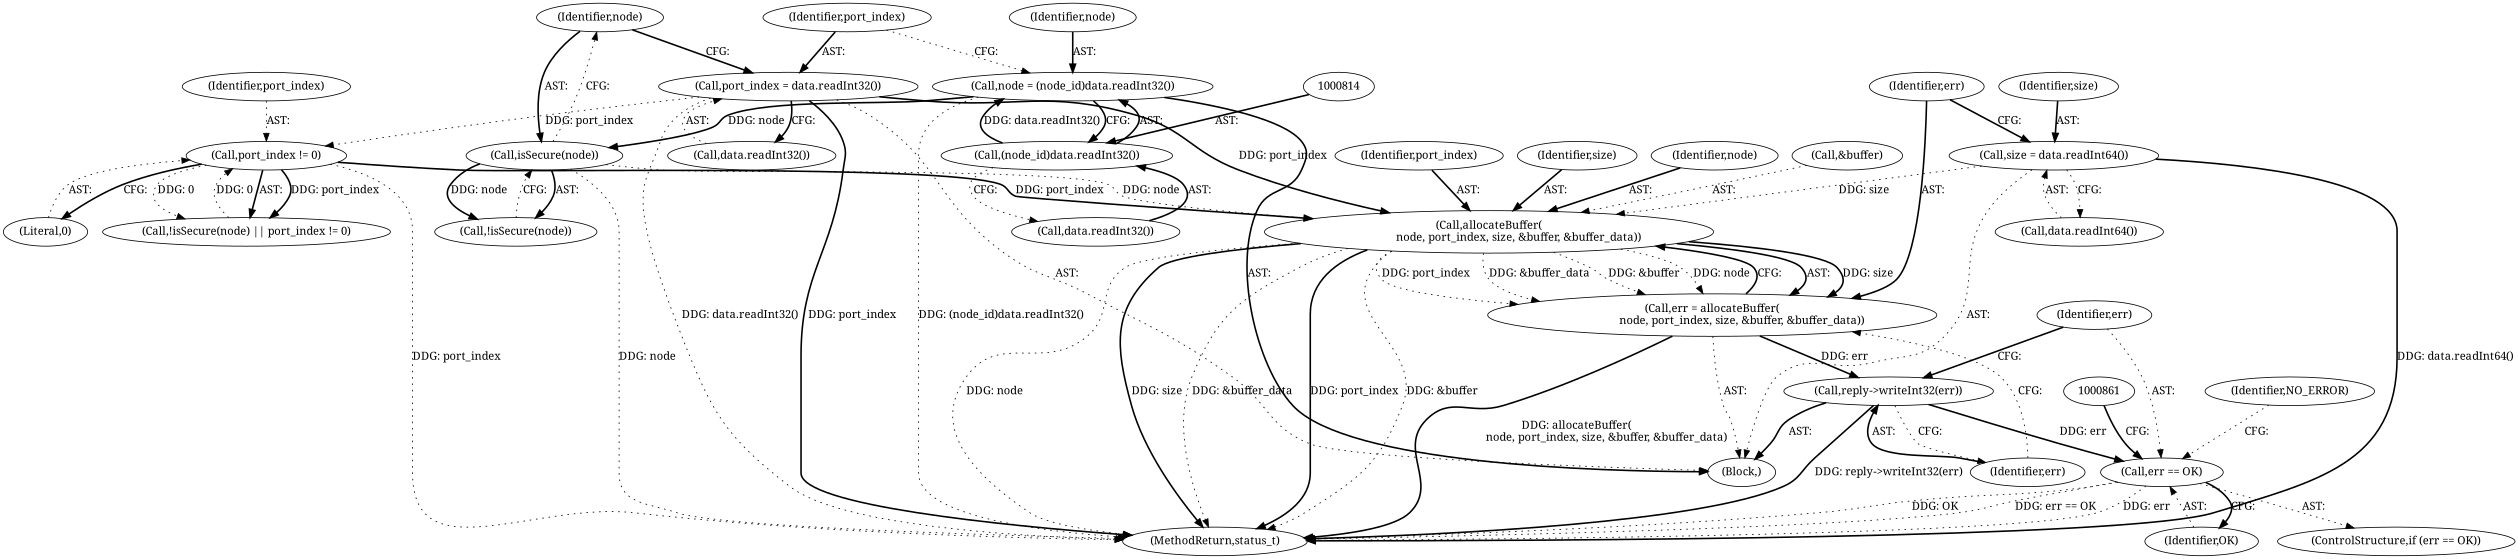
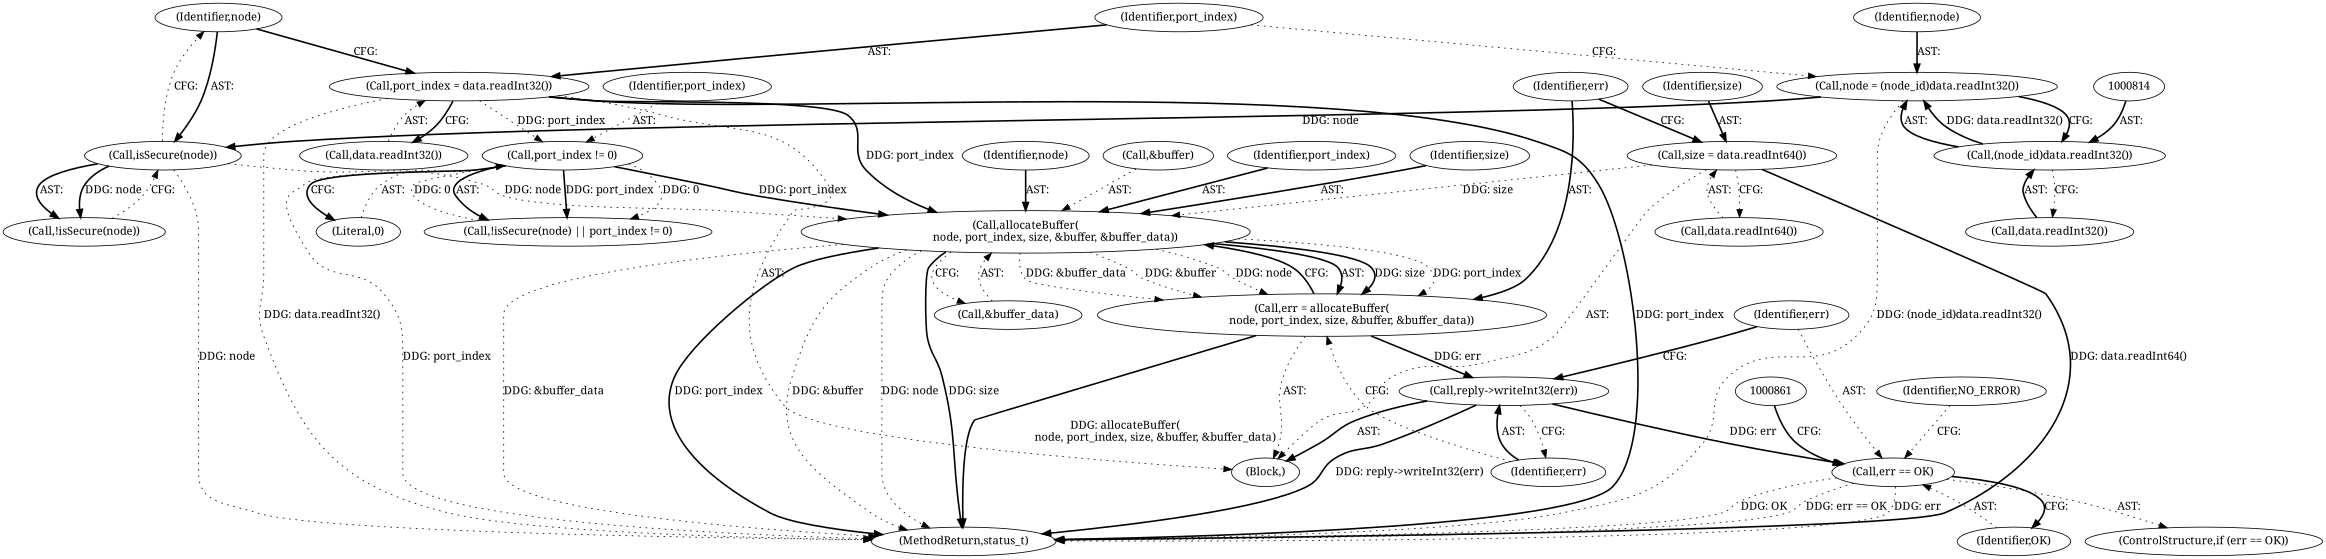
  digraph {
    fontname="Noto Serif"
    node [fontname="Noto Serif"]
    edge [fontname="Noto Serif" style=bold]
    n1 [label="(Call,allocateBuffer(\n                    node, port_index, size, &buffer, &buffer_data))"]
    n2 [label="(Call,err = allocateBuffer(\n                    node, port_index, size, &buffer, &buffer_data))"]
+   n3 [label="(Call,&buffer_data)"]
    n4 [label="(MethodReturn,status_t)"]
    n5 [label="(Block,)"]
    n6 [label="(Call,reply->writeInt32(err))"]
    n7 [label="(Call,isSecure(node))"]
    n8 [label="(Identifier,node)"]
    n9 [label="(Call,!isSecure(node))"]
    n10 [label="(Call,port_index = data.readInt32())"]
    n11 [label="(Call,node = (node_id)data.readInt32())"]
    n12 [label="(Call,(node_id)data.readInt32())"]
    n13 [label="(Call,data.readInt32())"]
    n14 [label="(Call,port_index != 0)"]
    n15 [label="(Call,data.readInt32())"]
    n16 [label="(Call,!isSecure(node) || port_index != 0)"]
    n17 [label="(Literal,0)"]
    n18 [label="(Call,size = data.readInt64())"]
    n19 [label="(Call,data.readInt64())"]
    n20 [label="(Call,err == OK)"]
    n21 [label="(Identifier,err)"]
    n22 [label="(ControlStructure,if (err == OK))"]
    n23 [label="(Identifier,OK)"]
    n24 [label="(Identifier,port_index)"]
    n25 [label="(Identifier,size)"]
    n26 [label="(Identifier,port_index)"]
    n27 [label="(Identifier,port_index)"]
    n28 [label="(Identifier,size)"]
    n29 [label="(Identifier,err)"]
    n30 [label="(Identifier,node)"]
    n31 [label="(Identifier,node)"]
    n32 [label="(Identifier,NO_ERROR)"]
    n33 [label="(Call,&buffer)"]
    n34 [label="(Identifier,err)"]
    1000814
    1000861
    n1 -> n2 [label="AST: "]
    n1 -> n2 [label="DDG: size"]
    n1 -> n2 [label="DDG: port_index" style=dotted]
    n1 -> n2 [label="DDG: &buffer_data" style=dotted]
    n1 -> n2 [label="DDG: &buffer" style=dotted]
    n1 -> n2 [label="DDG: node" style=dotted]
+   n1 -> n3 [label="CFG: " style=dotted]
    n1 -> n4 [label="DDG: &buffer_data" style=dotted]
    n1 -> n4 [label="DDG: port_index"]
    n1 -> n4 [label="DDG: &buffer" style=dotted]
    n1 -> n4 [label="DDG: node" style=dotted]
    n1 -> n4 [label="DDG: size"]
    n2 -> n1 [label="CFG: "]
    n2 -> n4 [label="DDG: allocateBuffer(\n                    node, port_index, size, &buffer, &buffer_data)"]
    n2 -> n5 [label="AST: " style=dotted]
    n2 -> n6 [label="DDG: err"]
+   n3 -> n1 [label="AST: " style=dotted]
    n6 -> n4 [label="DDG: reply->writeInt32(err)"]
    n6 -> n5 [label="AST: "]
    n6 -> n20 [label="DDG: err"]
    n6 -> n21 [label="CFG: " style=dotted]
    n7 -> n1 [label="DDG: node" style=dotted]
    n7 -> n4 [label="DDG: node" style=dotted]
    n7 -> n8 [label="CFG: " style=dotted]
    n7 -> n9 [label="AST: "]
    n7 -> n9 [label="DDG: node"]
    n8 -> n7 [label="AST: "]
    n8 -> n10 [label="CFG: "]
    n9 -> n7 [label="CFG: " style=dotted]
    n10 -> n1 [label="DDG: port_index"]
    n10 -> n4 [label="DDG: port_index"]
    n10 -> n4 [label="DDG: data.readInt32()" style=dotted]
    n10 -> n5 [label="AST: " style=dotted]
    n10 -> n14 [label="DDG: port_index" style=dotted]
    n10 -> n15 [label="CFG: "]
    n11 -> n4 [label="DDG: (node_id)data.readInt32()" style=dotted]
-   n11 -> n5 [label="AST: "]
    n11 -> n7 [label="DDG: node"]
    n11 -> n12 [label="CFG: "]
    n12 -> n11 [label="AST: "]
    n12 -> n11 [label="DDG: data.readInt32()"]
    n12 -> n13 [label="CFG: " style=dotted]
    n13 -> n12 [label="AST: "]
    n14 -> n1 [label="DDG: port_index"]
    n14 -> n4 [label="DDG: port_index" style=dotted]
    n14 -> n16 [label="AST: "]
    n14 -> n16 [label="DDG: port_index"]
    n14 -> n16 [label="DDG: 0" style=dotted]
    n14 -> n17 [label="CFG: "]
    n15 -> n10 [label="AST: " style=dotted]
    n16 -> n14 [label="DDG: 0" style=dotted]
    n17 -> n14 [label="AST: " style=dotted]
    n18 -> n1 [label="DDG: size" style=dotted]
    n18 -> n4 [label="DDG: data.readInt64()"]
    n18 -> n5 [label="AST: " style=dotted]
    n18 -> n19 [label="CFG: " style=dotted]
    n19 -> n18 [label="AST: " style=dotted]
    n20 -> n4 [label="DDG: OK" style=dotted]
    n20 -> n4 [label="DDG: err == OK" style=dotted]
    n20 -> n4 [label="DDG: err" style=dotted]
    n20 -> n22 [label="AST: " style=dotted]
    n20 -> n23 [label="CFG: "]
    n21 -> n2 [label="CFG: " style=dotted]
    n21 -> n6 [label="AST: "]
    n23 -> n20 [label="AST: " style=dotted]
    n24 -> n14 [label="AST: " style=dotted]
    n25 -> n18 [label="AST: "]
    n26 -> n1 [label="AST: "]
    n27 -> n10 [label="AST: "]
    n27 -> n11 [label="CFG: " style=dotted]
    n28 -> n1 [label="AST: "]
    n29 -> n6 [label="CFG: "]
    n29 -> n20 [label="AST: " style=dotted]
    n30 -> n11 [label="AST: "]
    n31 -> n1 [label="AST: "]
    n32 -> n20 [label="CFG: " style=dotted]
    n33 -> n1 [label="AST: " style=dotted]
    n34 -> n2 [label="AST: "]
    n34 -> n18 [label="CFG: "]
    1000814 -> n12 [label="AST: "]
    1000861 -> n20 [label="CFG: "]
  }
